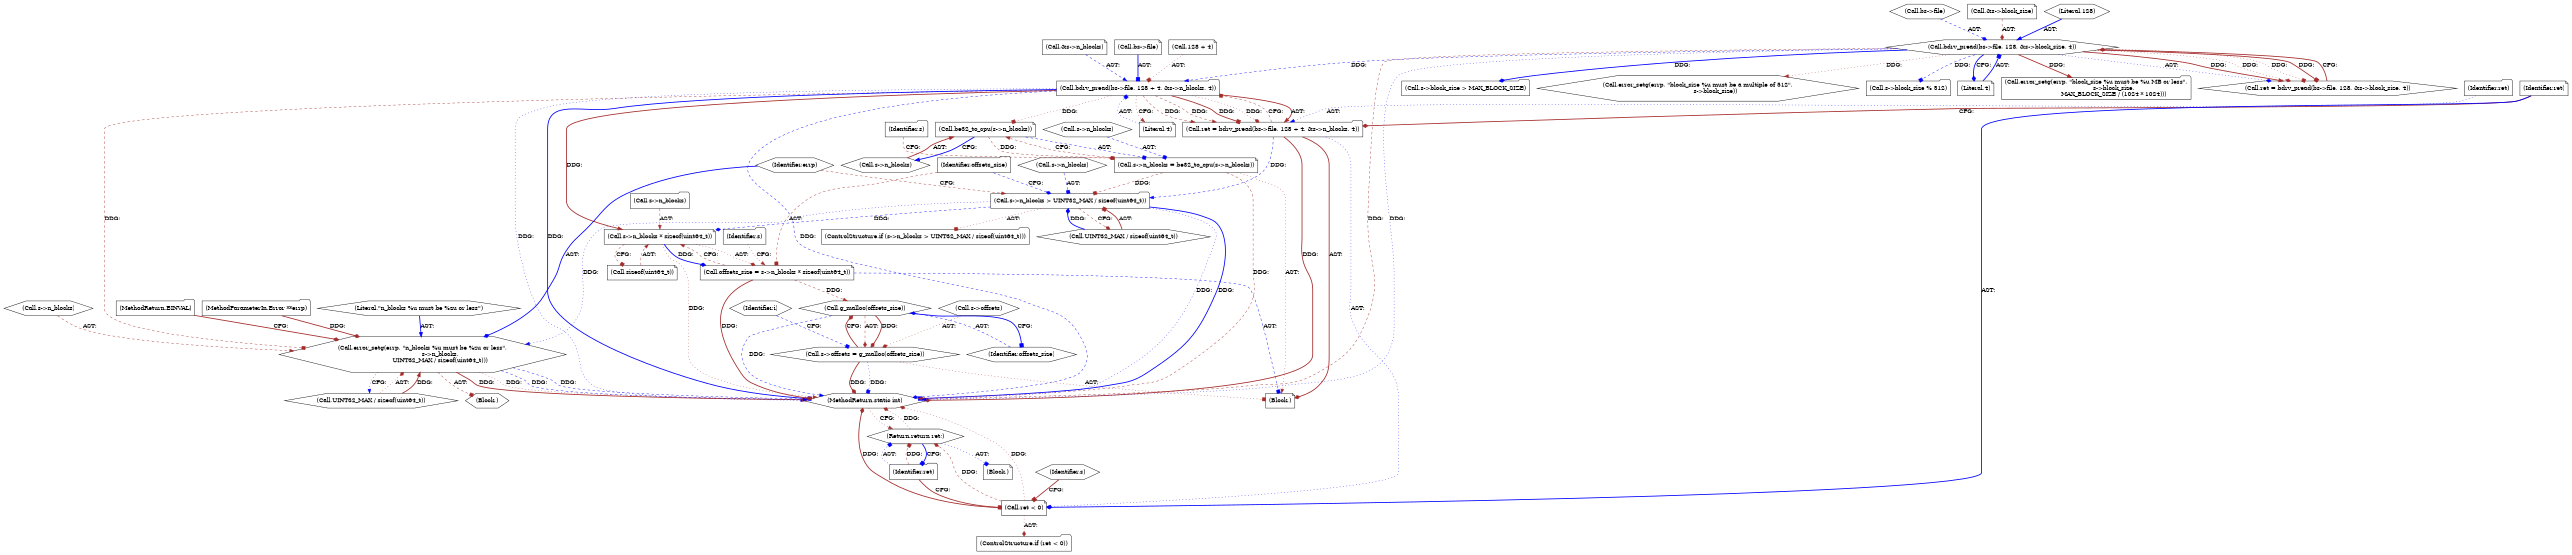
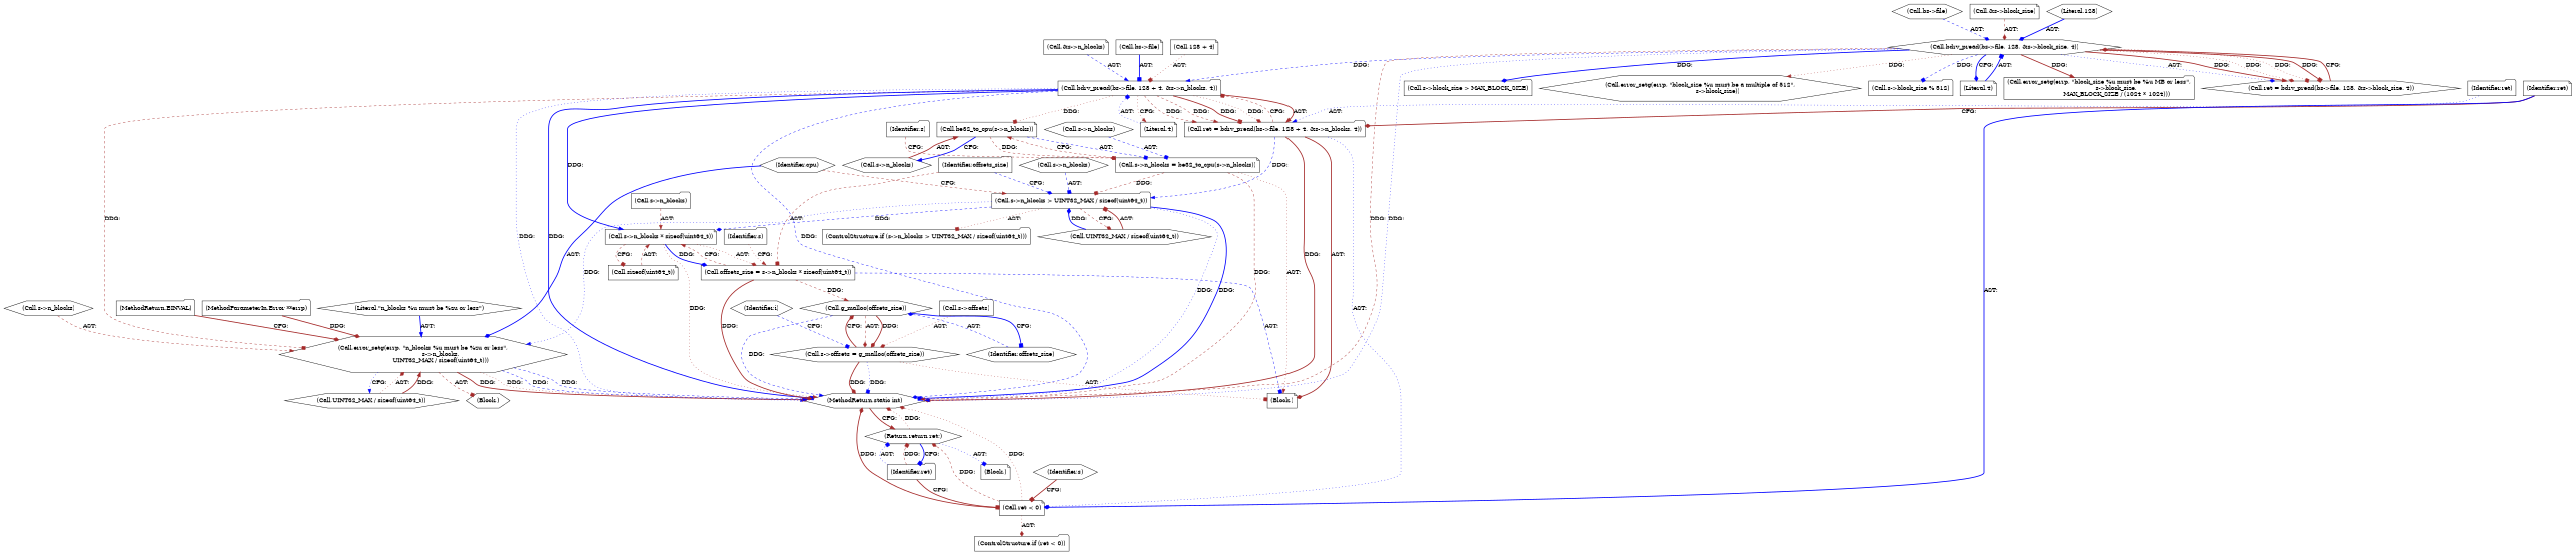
  digraph {
    node [shape=hexagon]
    edge [arrowhead=diamond color=brown style=dashed]
    n1 [label="(Call,bdrv_pread(bs->file, 128 + 4, &s->n_blocks, 4))" shape=folder]
    n2 [label="(Call,ret = bdrv_pread(bs->file, 128 + 4, &s->n_blocks, 4))" shape=folder]
    n3 [label="(Call,be32_to_cpu(s->n_blocks))" shape=note]
    n4 [label="(Call,error_setg(errp, \"n_blocks %u must be %zu or less\",\n                   s->n_blocks,\n                   UINT32_MAX / sizeof(uint64_t)))"]
    n5 [label="(Call,s->n_blocks * sizeof(uint64_t))" shape=note]
    n6 [label="(Literal,4)" shape=note]
    n7 [label="(MethodReturn,static int)"]
    n8 [label="(Call,s->n_blocks > UINT32_MAX / sizeof(uint64_t))" shape=folder]
    n9 [label="(Call,ret < 0)" shape=note]
    n10 [label="(Block,)" shape=note]
    n11 [label="(Call,s->n_blocks = be32_to_cpu(s->n_blocks))" shape=note]
    n12 [label="(Call,s->n_blocks)"]
    n13 [label="(Call,UINT32_MAX / sizeof(uint64_t))"]
    n14 [label="(ControlStructure,if (s->n_blocks > UINT32_MAX / sizeof(uint64_t)))" shape=folder]
    n15 [label="(Call,UINT32_MAX / sizeof(uint64_t))"]
    n16 [label="(Block,)"]
    n17 [label="(Call,offsets_size = s->n_blocks * sizeof(uint64_t))" shape=note]
    n18 [label="(Call,sizeof(uint64_t))" shape=note]
    n19 [label="(Return,return ret;)"]
    n20 [label="(Call,bdrv_pread(bs->file, 128, &s->block_size, 4))"]
    n21 [label="(Call,s->block_size > MAX_BLOCK_SIZE)" shape=folder]
    n22 [label="(Call,error_setg(errp, \"block_size %u must be a multiple of 512\",\n                   s->block_size))"]
    n23 [label="(Call,s->block_size % 512)" shape=folder]
    n24 [label="(Literal,4)" shape=note]
    n25 [label="(Call,error_setg(errp, \"block_size %u must be %u MB or less\",\n                   s->block_size,\n                   MAX_BLOCK_SIZE / (1024 * 1024)))" shape=folder]
    n26 [label="(Call,ret = bdrv_pread(bs->file, 128, &s->block_size, 4))"]
    n27 [label="(ControlStructure,if (ret < 0))" shape=folder]
    n28 [label="(Block,)" shape=note]
    n29 [label="(Identifier,ret)" shape=folder]
    n30 [label="(Call,g_malloc(offsets_size))"]
    n31 [label="(Call,s->offsets = g_malloc(offsets_size))"]
    n32 [label="(Identifier,offsets_size)"]
    n33 [label="(Identifier,ret)" shape=folder]
    n34 [label="(Call,bs->file)" shape=note]
    n35 [label="(Identifier,s)"]
    n36 [label="(Call,s->n_blocks)"]
    n37 [label="(Call,128 + 4)" shape=note]
    n38 [label="(Call,s->n_blocks)"]
    n39 [label="(Identifier,ret)" shape=note]
-   n40 [label="(Identifier,errp)"]
-   n41 [label="(Call,s->offsets)"]
+   n40 [label="(Identifier,cpu)"]
+   n41 [label="(Call,s->offsets)" shape=folder]
    n42 [label="(Call,bs->file)"]
    n43 [label="(Call,&s->block_size)" shape=note]
    n44 [label="(Call,s->n_blocks)" shape=folder]
    n45 [label="(Call,&s->n_blocks)" shape=note]
    n46 [label="(Call,s->n_blocks)"]
    n47 [label="(Identifier,i)"]
    n48 [label="(Identifier,s)" shape=folder]
    n49 [label="(MethodReturn,EINVAL)" shape=folder]
    n50 [label="(Identifier,s)" shape=folder]
    n51 [label="(MethodParameterIn,Error **errp)" shape=folder]
    n52 [label="(Literal,\"n_blocks %u must be %zu or less\")"]
    n53 [label="(Identifier,offsets_size)" shape=folder]
    n54 [label="(Literal,128)"]
    n1 -> n2 [arrowhead=normal label="AST: " style=bold]
    n1 -> n2 [arrowhead=normal label="DDG: "]
    n1 -> n2 [arrowhead=normal label="DDG: "]
    n1 -> n2 [arrowhead=box label="DDG: " style=bold]
    n1 -> n2 [label="DDG: " style=dotted]
    n1 -> n3 [arrowhead=box label="DDG: " style=dotted]
    n1 -> n4 [arrowhead=box label="DDG: "]
-   n1 -> n5 [arrowhead=normal label="DDG: " style=bold]
+   n1 -> n5 [arrowhead=normal color=blue label="DDG: " style=bold]
    n1 -> n6 [arrowhead=normal label="CFG: " style=dotted]
    n1 -> n7 [color=blue label="DDG: "]
    n1 -> n7 [arrowhead=normal color=blue label="DDG: " style=dotted]
    n1 -> n7 [arrowhead=box color=blue label="DDG: " style=bold]
    n2 -> n1 [arrowhead=box label="CFG: "]
    n2 -> n7 [label="DDG: " style=bold]
    n2 -> n8 [arrowhead=normal color=blue label="DDG: "]
    n2 -> n9 [arrowhead=normal color=blue label="AST: " style=dotted]
    n2 -> n10 [label="AST: " style=bold]
    n3 -> n11 [arrowhead=box color=blue label="AST: "]
    n3 -> n11 [arrowhead=box label="DDG: "]
    n3 -> n12 [arrowhead=normal color=blue label="CFG: " style=bold]
    n4 -> n7 [arrowhead=normal color=blue label="DDG: "]
    n4 -> n7 [arrowhead=normal label="DDG: " style=bold]
    n4 -> n7 [label="DDG: " style=dotted]
    n4 -> n7 [arrowhead=normal color=blue label="DDG: "]
    n4 -> n15 [arrowhead=normal color=blue label="CFG: " style=dotted]
    n4 -> n16 [arrowhead=box label="AST: "]
    n5 -> n7 [arrowhead=normal label="DDG: " style=dotted]
    n5 -> n17 [label="AST: " style=dotted]
    n5 -> n17 [color=blue label="DDG: " style=bold]
    n5 -> n18 [arrowhead=box label="CFG: "]
    n6 -> n1 [arrowhead=box color=blue label="AST: " style=dotted]
-   n7 -> n19 [arrowhead=normal label="CFG: " style=dotted]
+   n7 -> n19 [arrowhead=normal label="CFG: " style=bold]
    n8 -> n4 [arrowhead=normal color=blue label="DDG: " style=dotted]
    n8 -> n5 [color=blue label="DDG: "]
    n8 -> n7 [color=blue label="DDG: " style=dotted]
    n8 -> n7 [arrowhead=box color=blue label="DDG: " style=bold]
    n8 -> n13 [label="CFG: "]
    n8 -> n14 [arrowhead=box label="AST: " style=dotted]
    n9 -> n7 [label="DDG: " style=dotted]
    n9 -> n7 [label="DDG: " style=bold]
    n9 -> n19 [label="DDG: "]
    n9 -> n27 [label="AST: " style=dotted]
    n11 -> n3 [arrowhead=normal label="CFG: "]
    n11 -> n7 [arrowhead=normal label="DDG: "]
    n11 -> n8 [arrowhead=box label="DDG: "]
    n11 -> n10 [arrowhead=normal label="AST: " style=dotted]
    n12 -> n3 [arrowhead=normal label="AST: " style=bold]
    n13 -> n8 [arrowhead=box label="AST: " style=bold]
    n13 -> n8 [color=blue label="DDG: " style=bold]
    n15 -> n4 [label="AST: " style=dotted]
    n15 -> n4 [arrowhead=normal label="DDG: " style=bold]
    n17 -> n5 [arrowhead=normal label="CFG: "]
    n17 -> n7 [label="DDG: " style=bold]
    n17 -> n10 [arrowhead=box color=blue label="AST: "]
    n17 -> n30 [arrowhead=normal label="DDG: "]
    n18 -> n5 [arrowhead=normal label="AST: "]
    n19 -> n7 [label="DDG: " style=dotted]
    n19 -> n28 [arrowhead=box color=blue label="AST: " style=dotted]
    n19 -> n29 [arrowhead=box color=blue label="CFG: " style=bold]
    n20 -> n1 [arrowhead=normal color=blue label="DDG: "]
    n20 -> n7 [arrowhead=normal label="DDG: "]
    n20 -> n7 [arrowhead=normal color=blue label="DDG: " style=dotted]
    n20 -> n21 [color=blue label="DDG: " style=bold]
    n20 -> n22 [arrowhead=normal label="DDG: " style=dotted]
    n20 -> n23 [arrowhead=box color=blue label="DDG: "]
    n20 -> n24 [color=blue label="CFG: " style=bold]
    n20 -> n25 [arrowhead=normal label="DDG: " style=bold]
    n20 -> n26 [color=blue label="AST: " style=dotted]
    n20 -> n26 [arrowhead=normal label="DDG: " style=bold]
    n20 -> n26 [label="DDG: " style=dotted]
    n20 -> n26 [arrowhead=box label="DDG: " style=dotted]
    n20 -> n26 [arrowhead=box label="DDG: " style=bold]
    n24 -> n20 [arrowhead=box color=blue label="AST: " style=bold]
    n26 -> n20 [label="CFG: " style=bold]
    n29 -> n9 [arrowhead=box label="CFG: " style=bold]
    n29 -> n19 [arrowhead=box color=blue label="AST: " style=dotted]
    n29 -> n19 [arrowhead=box label="DDG: "]
    n30 -> n7 [arrowhead=normal color=blue label="DDG: "]
    n30 -> n31 [label="AST: "]
    n30 -> n31 [label="DDG: " style=bold]
    n30 -> n32 [arrowhead=box color=blue label="CFG: " style=bold]
    n31 -> n7 [arrowhead=box color=blue label="DDG: " style=dotted]
    n31 -> n7 [label="DDG: " style=bold]
    n31 -> n10 [arrowhead=box label="AST: " style=dotted]
    n31 -> n30 [label="CFG: " style=bold]
    n32 -> n30 [color=blue label="AST: "]
    n33 -> n2 [arrowhead=normal color=blue label="AST: " style=dotted]
    n34 -> n1 [arrowhead=box color=blue label="AST: " style=bold]
    n35 -> n9 [arrowhead=box label="CFG: " style=bold]
    n36 -> n8 [arrowhead=box color=blue label="AST: "]
    n37 -> n1 [arrowhead=box label="AST: " style=dotted]
    n38 -> n4 [arrowhead=normal label="AST: "]
    n39 -> n2 [label="CFG: " style=bold]
    n39 -> n9 [color=blue label="AST: " style=bold]
    n40 -> n4 [color=blue label="AST: " style=bold]
    n40 -> n8 [arrowhead=normal label="CFG: "]
    n41 -> n31 [label="AST: " style=dotted]
    n42 -> n20 [color=blue label="AST: "]
    n43 -> n20 [label="AST: "]
    n44 -> n5 [arrowhead=normal label="AST: "]
    n45 -> n1 [arrowhead=normal color=blue label="AST: "]
    n46 -> n11 [arrowhead=box color=blue label="AST: "]
    n47 -> n31 [arrowhead=box color=blue label="CFG: "]
    n48 -> n11 [label="CFG: "]
    n49 -> n4 [label="CFG: " style=bold]
    n50 -> n17 [arrowhead=normal label="CFG: " style=dotted]
    n51 -> n4 [label="DDG: " style=bold]
    n52 -> n4 [arrowhead=normal color=blue label="AST: " style=bold]
    n53 -> n8 [color=blue label="CFG: "]
    n53 -> n17 [arrowhead=box label="AST: "]
-   n54 -> n20 [arrowhead=normal color=blue label="AST: " style=bold]
+   n54 -> n20 [color=blue label="AST: " style=bold]
  }
